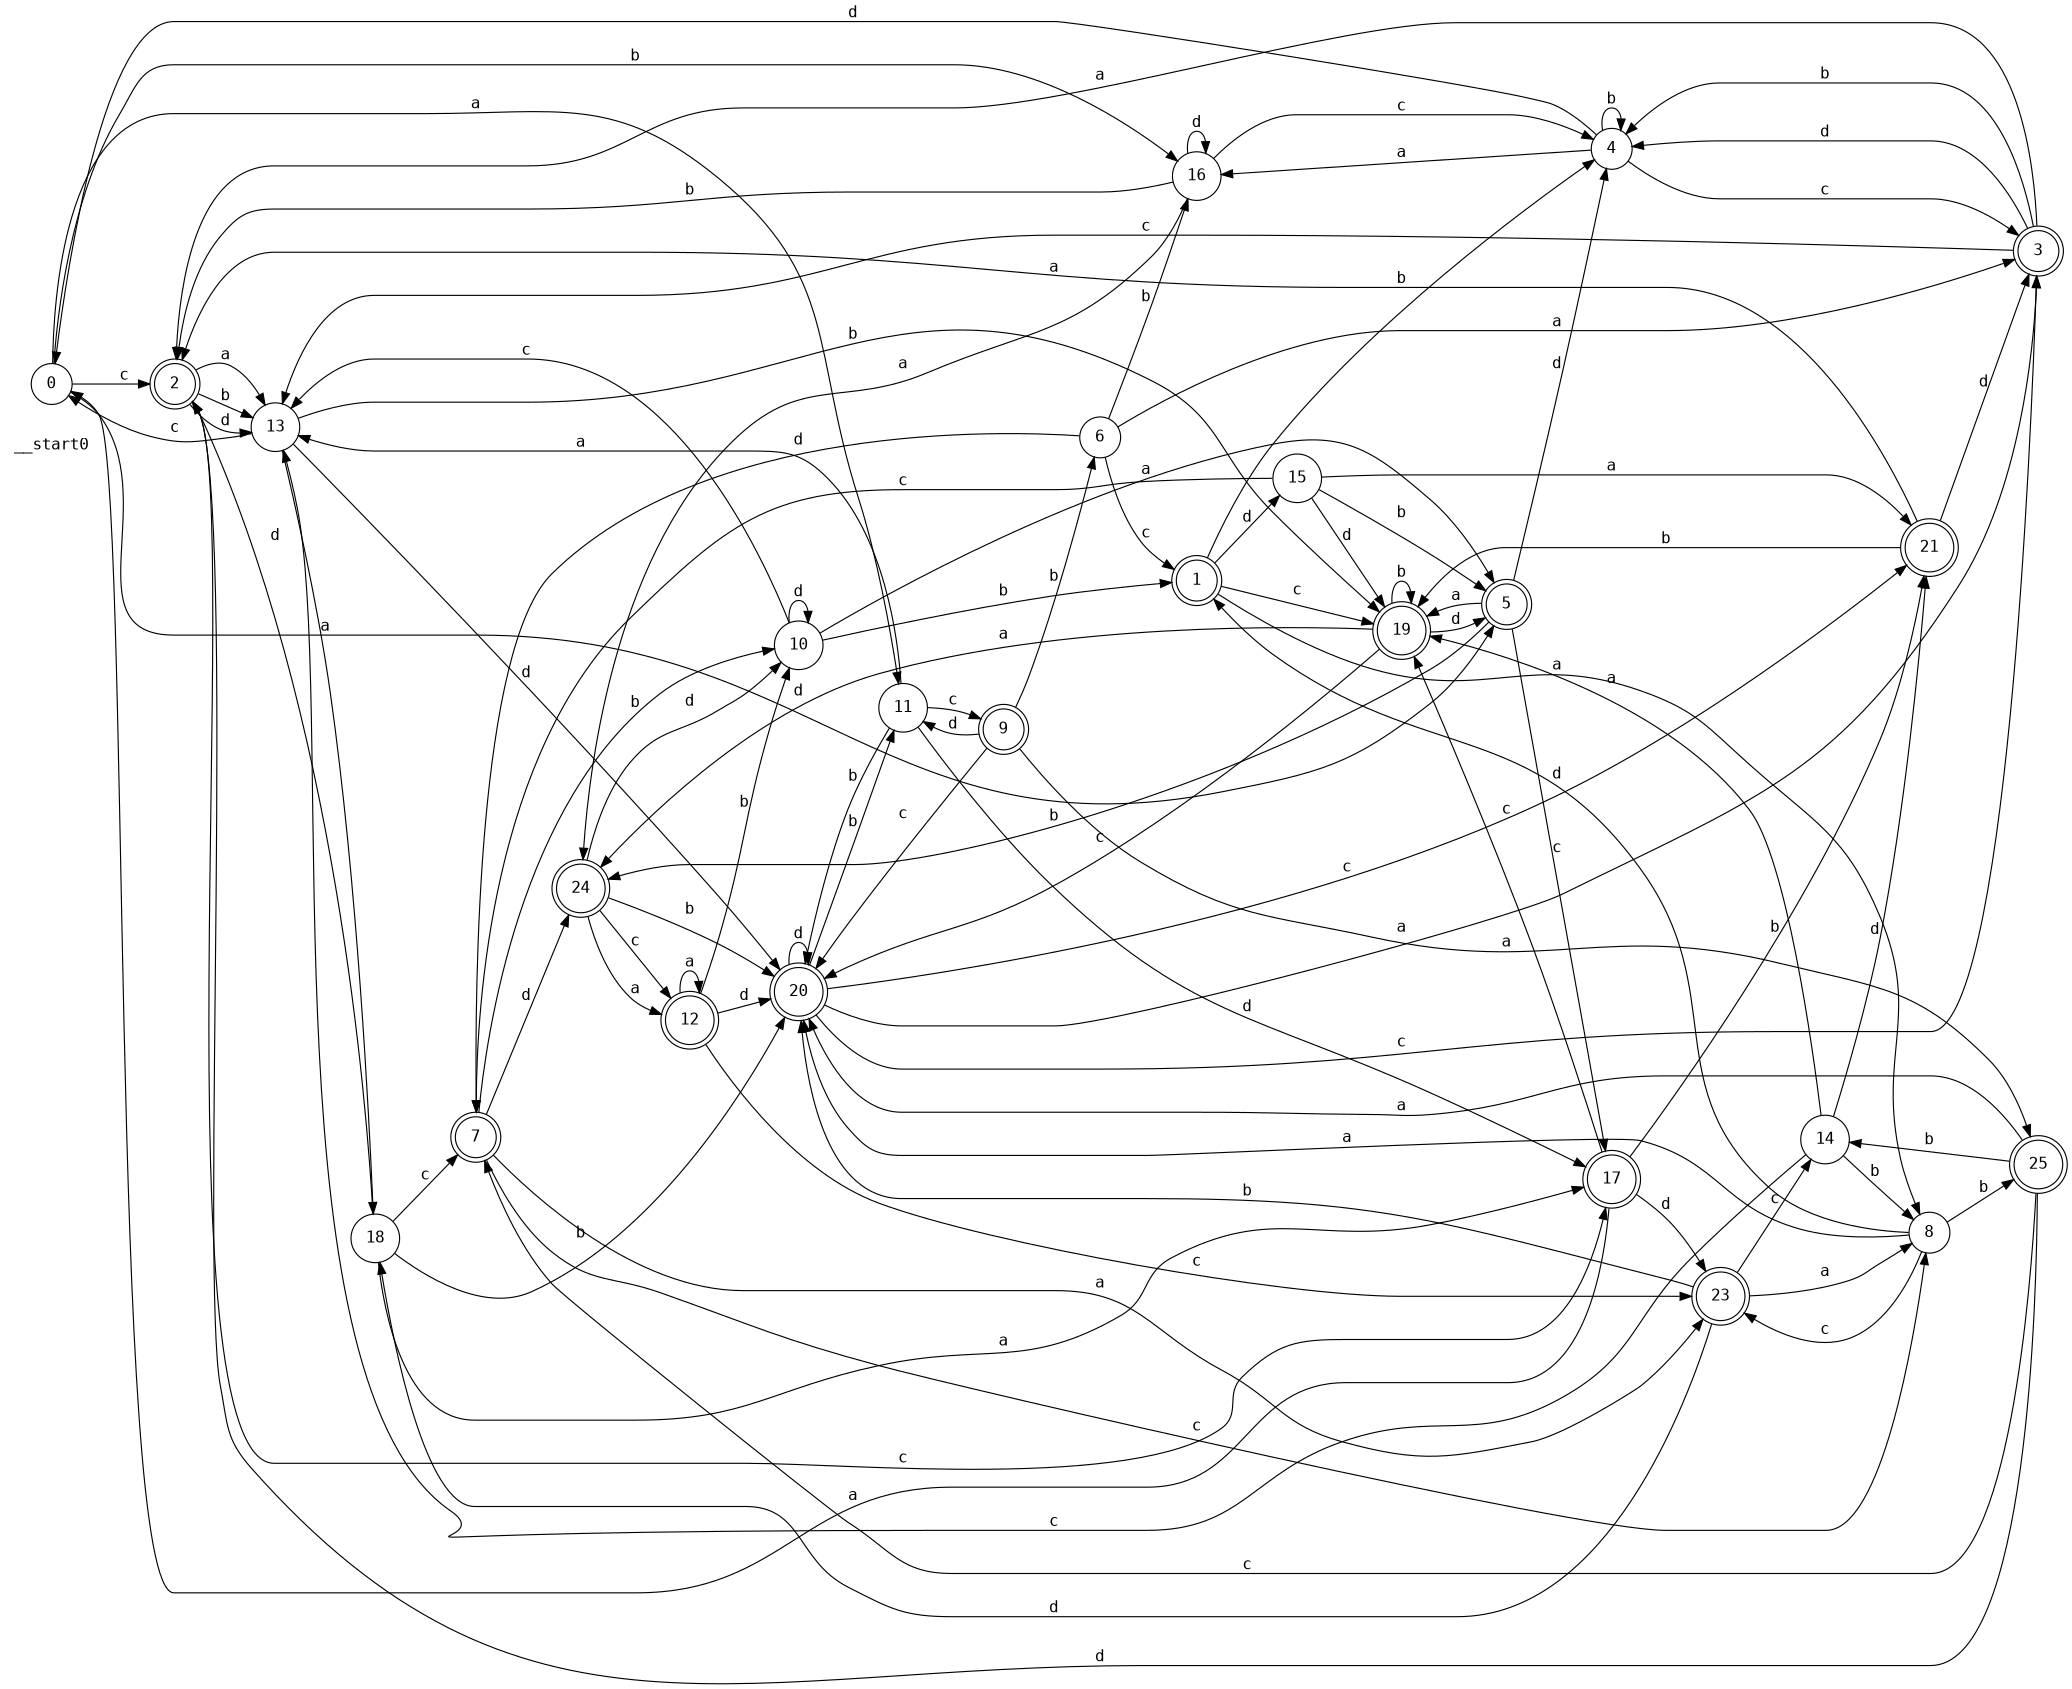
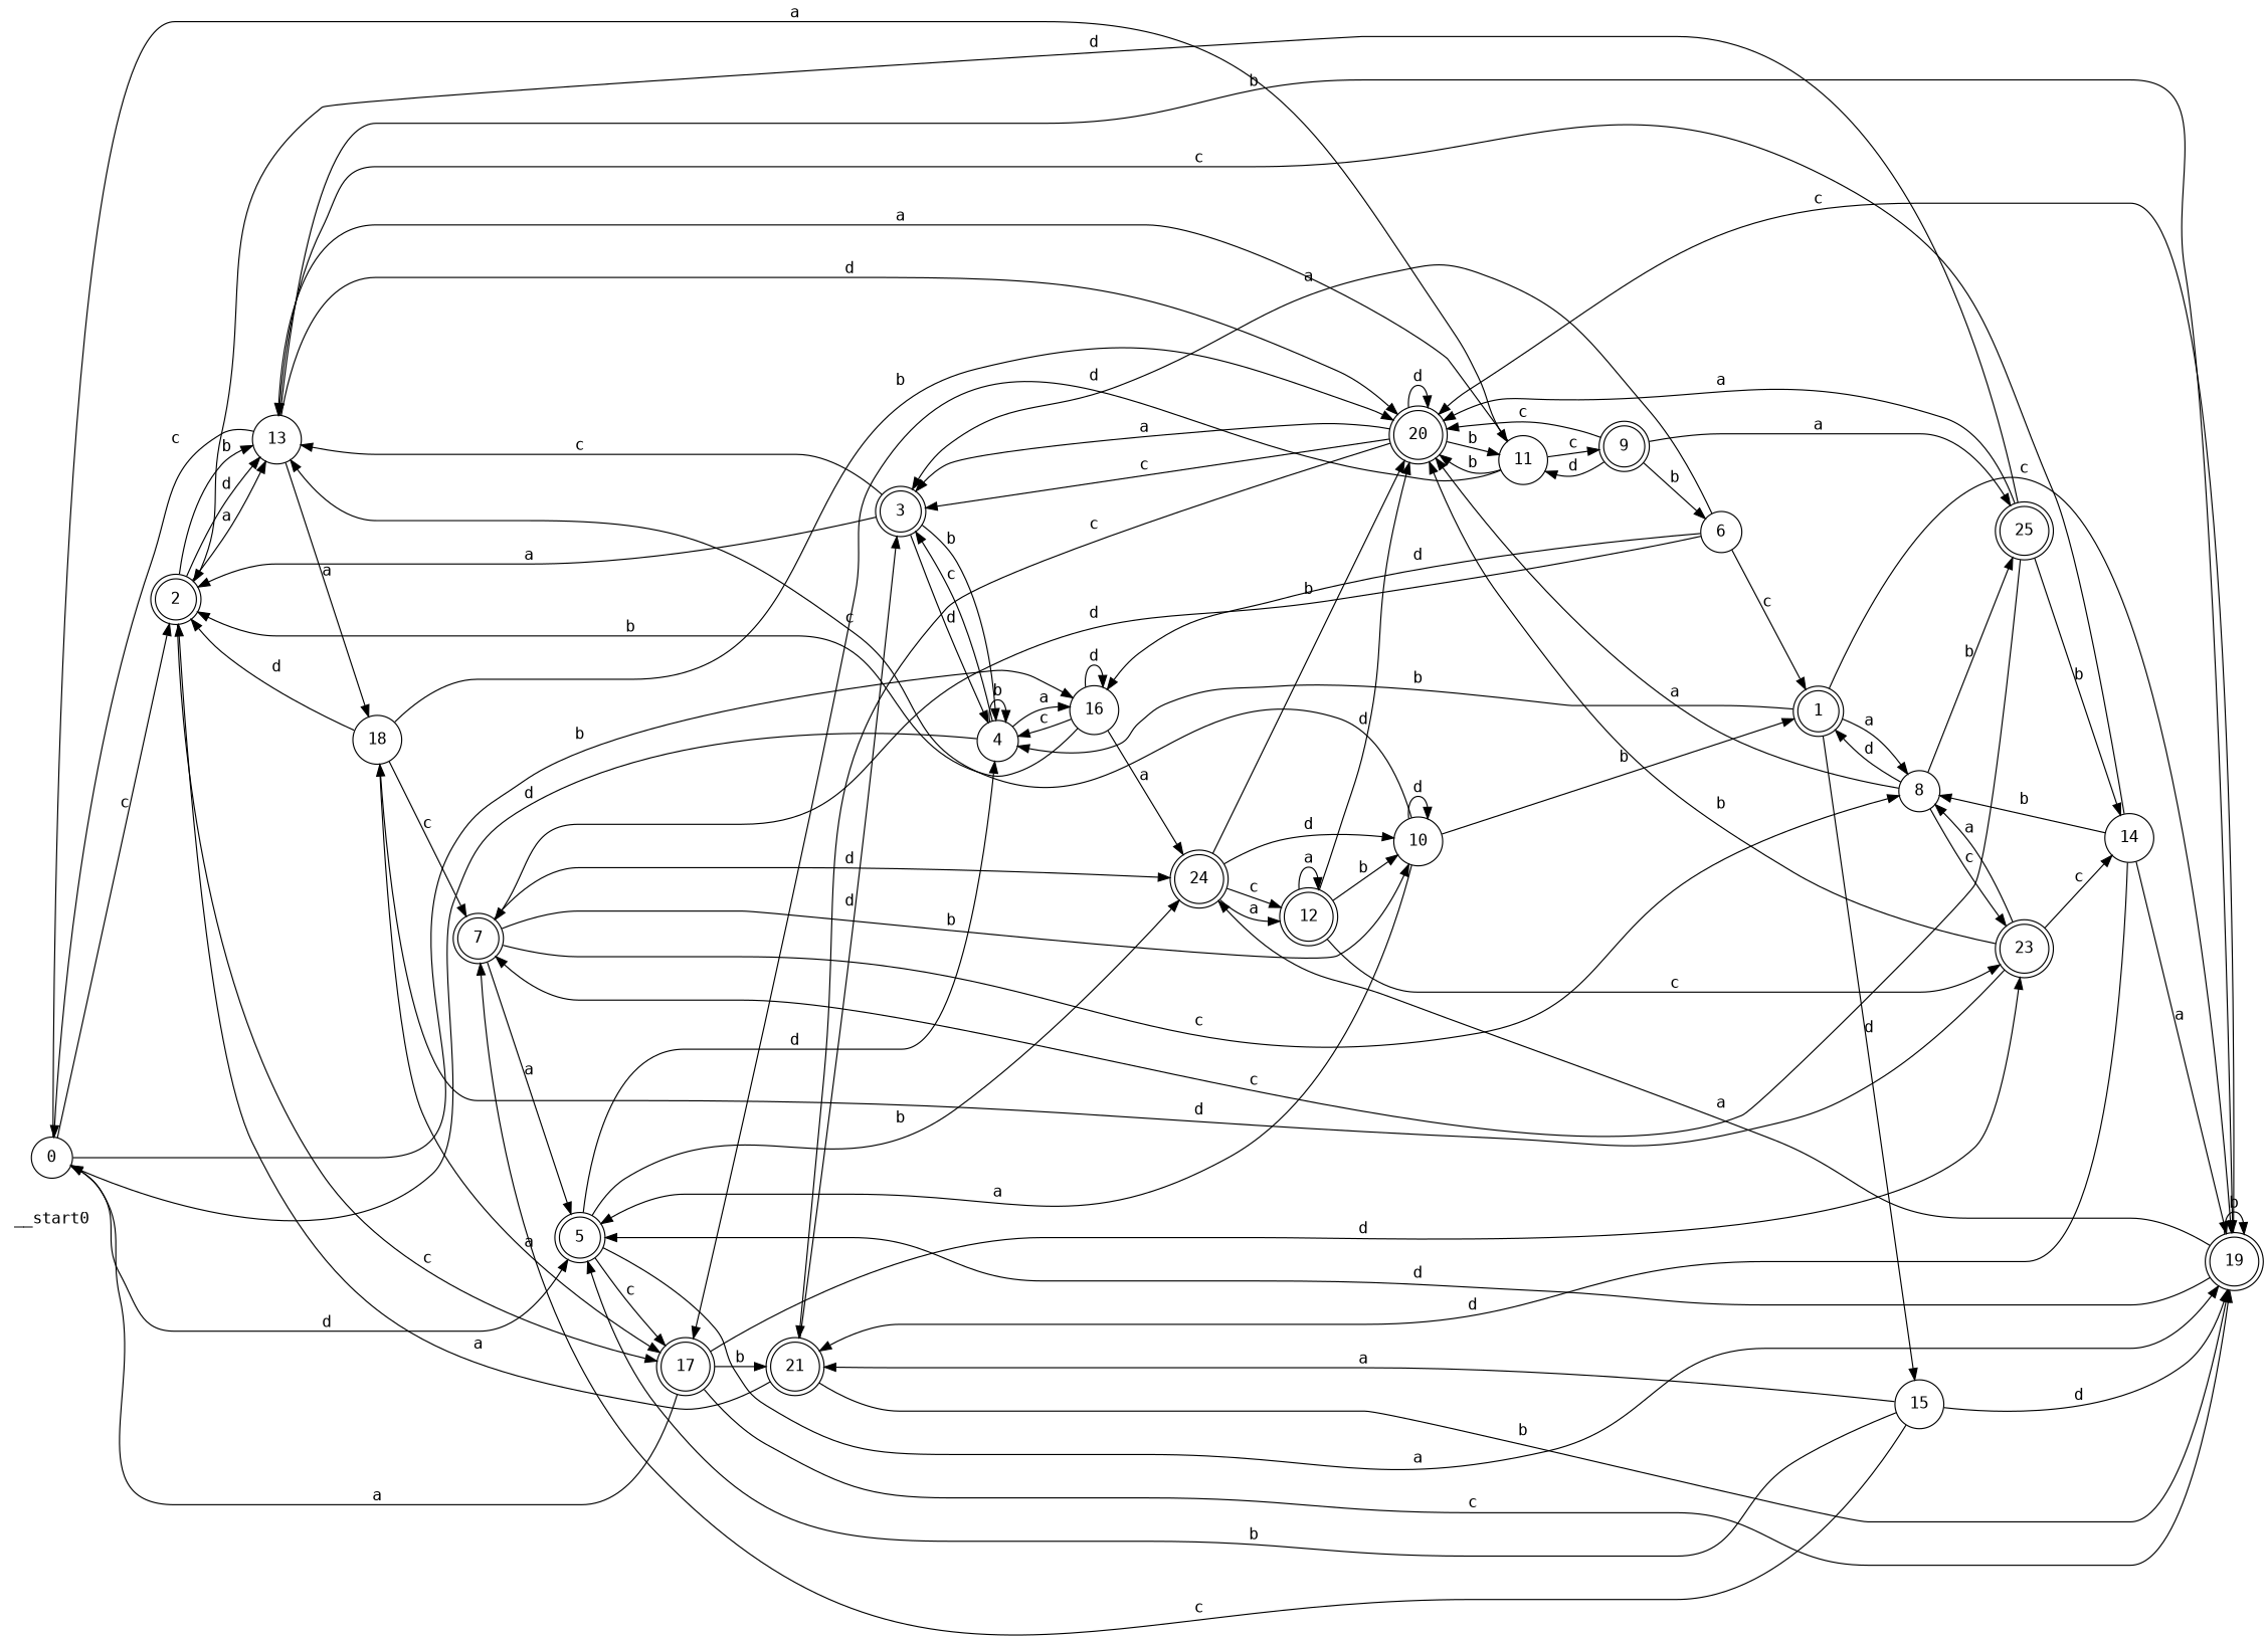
  digraph {
    fontname="DejaVu Sans Mono"
    rankdir=LR
    node [fontname="DejaVu Sans Mono" shape=doublecircle color=black fillcolor=white style="rounded,filled"]
    edge [fontname="DejaVu Sans Mono"]
    __start0 [shape=none color="" fillcolor="" style=""]
    n2 [label=0 shape=circle style=filled]
    n3 [label=2]
    n4 [label=5]
    n5 [label=11 shape=circle style=filled]
    n6 [label=16 shape=circle style=filled]
    n7 [label=13 shape=circle style=filled]
    n8 [label=17]
    n9 [label=4 shape=circle style=filled]
    n10 [label=19]
    n11 [label=24]
    n12 [label=20]
    n13 [label=9]
    n14 [label=1]
    n15 [label=8 shape=circle style=filled]
    n16 [label=15 shape=circle style=filled]
    n17 [label=3]
    n18 [label=23]
    n19 [label=25]
    n20 [label=7]
    n21 [label=21]
    n22 [label=18 shape=circle style=filled]
    n23 [label=10 shape=circle style=filled]
    n24 [label=12]
    n25 [label=6 shape=circle style=filled]
    n26 [label=14 shape=circle style=filled]
    n2 -> n3 [label=c]
    n2 -> n4 [label=d]
    n2 -> n5 [label=a]
    n2 -> n6 [label=b]
    n3 -> n7 [label=a]
    n3 -> n7 [label=b]
    n3 -> n7 [label=d]
    n3 -> n8 [label=c]
    n4 -> n8 [label=c]
    n4 -> n9 [label=d]
    n4 -> n10 [label=a]
    n4 -> n11 [label=b]
    n5 -> n7 [label=a]
    n5 -> n8 [label=d]
    n5 -> n12 [label=b]
    n5 -> n13 [label=c]
    n6 -> n3 [label=b]
    n6 -> n6 [label=d]
    n6 -> n9 [label=c]
    n6 -> n11 [label=a]
    n7 -> n2 [label=c]
    n7 -> n10 [label=b]
    n7 -> n12 [label=d]
    n7 -> n22 [label=a]
    n8 -> n2 [label=a]
    n8 -> n10 [label=c]
    n8 -> n18 [label=d]
    n8 -> n21 [label=b]
    n9 -> n2 [label=d]
    n9 -> n6 [label=a]
    n9 -> n9 [label=b]
    n9 -> n17 [label=c]
    n10 -> n4 [label=d]
    n10 -> n10 [label=b]
    n10 -> n11 [label=a]
    n10 -> n12 [label=c]
    n11 -> n12 [label=b]
    n11 -> n23 [label=d]
    n11 -> n24 [label=a]
    n11 -> n24 [label=c]
    n12 -> n5 [label=b]
    n12 -> n12 [label=d]
    n12 -> n17 [label=a]
    n12 -> n17 [label=c]
    n12 -> n21 [label=c]
    n13 -> n5 [label=d]
    n13 -> n12 [label=c]
    n13 -> n19 [label=a]
    n13 -> n25 [label=b]
    n14 -> n9 [label=b]
    n14 -> n10 [label=c]
    n14 -> n15 [label=a]
    n14 -> n16 [label=d]
    n15 -> n12 [label=a]
    n15 -> n14 [label=d]
    n15 -> n18 [label=c]
    n15 -> n19 [label=b]
    n16 -> n4 [label=b]
    n16 -> n10 [label=d]
    n16 -> n20 [label=c]
    n16 -> n21 [label=a]
    n17 -> n3 [label=a]
    n17 -> n7 [label=c]
    n17 -> n9 [label=b]
    n17 -> n9 [label=d]
    n18 -> n12 [label=b]
    n18 -> n15 [label=a]
    n18 -> n22 [label=d]
    n18 -> n26 [label=c]
    n19 -> n3 [label=d]
    n19 -> n12 [label=a]
    n19 -> n20 [label=c]
    n19 -> n26 [label=b]
    n20 -> n11 [label=d]
    n20 -> n15 [label=c]
-   n20 -> n18 [label=a]
+   n20 -> n4 [label=a]
    n20 -> n23 [label=b]
    n21 -> n3 [label=a]
    n21 -> n10 [label=b]
    n21 -> n17 [label=d]
    n22 -> n3 [label=d]
    n22 -> n8 [label=a]
    n22 -> n12 [label=b]
    n22 -> n20 [label=c]
    n23 -> n4 [label=a]
    n23 -> n7 [label=c]
    n23 -> n14 [label=b]
    n23 -> n23 [label=d]
    n24 -> n12 [label=d]
    n24 -> n18 [label=c]
    n24 -> n23 [label=b]
    n24 -> n24 [label=a]
-   n25 -> n6 [label=b]
+   n25 -> n6 [label=d]
    n25 -> n14 [label=c]
    n25 -> n17 [label=a]
    n25 -> n20 [label=d]
    n26 -> n7 [label=c]
    n26 -> n10 [label=a]
    n26 -> n15 [label=b]
    n26 -> n21 [label=d]
  }
